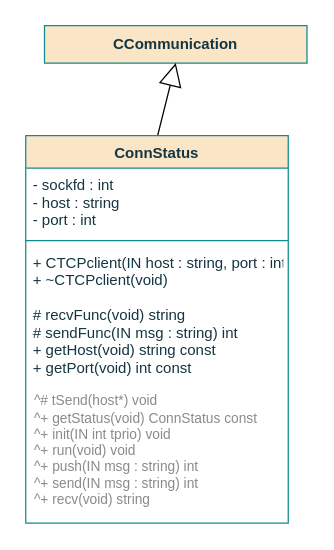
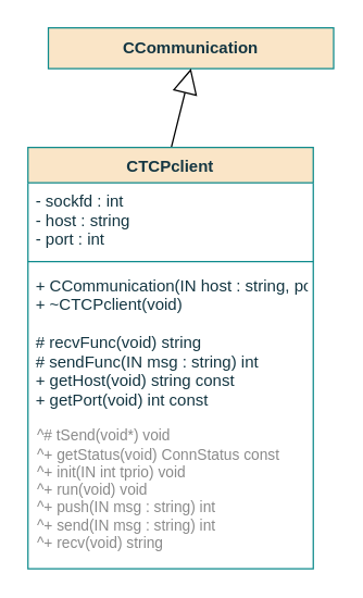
  <mxCell id="0" />
  <mxCell id="1" parent="0" />
  <mxCell id="2" value="CCommunication" style="rounded=0;whiteSpace=wrap;html=1;sketch=0;fontColor=#143642;strokeColor=#0F8B8D;fillColor=#FAE5C7;fontStyle=1" parent="1" vertex="1"><mxGeometry x="35" y="20" width="210" height="30" as="geometry" /></mxCell>
  <mxCell id="3" value="" style="endArrow=block;endSize=16;endFill=0;html=1;rounded=0;exitX=0.5;exitY=0;exitDx=0;exitDy=0;entryX=0.5;entryY=1;entryDx=0;entryDy=0;" parent="1" target="2" edge="1"><mxGeometry width="160" relative="1" as="geometry"><mxPoint x="125" y="110" as="sourcePoint" /><mxPoint x="315" y="125" as="targetPoint" /></mxGeometry></mxCell>
- <mxCell id="4" value="ConnStatus" style="swimlane;fontStyle=1;align=center;verticalAlign=top;childLayout=stackLayout;horizontal=1;startSize=26;horizontalStack=0;resizeParent=1;resizeParentMax=0;resizeLast=0;collapsible=1;marginBottom=0;fillColor=#FAE5C7;strokeColor=#0F8B8D;fontColor=#143642;" parent="1" vertex="1"><mxGeometry x="20" y="108" width="210" height="310" as="geometry" /></mxCell>
+ <mxCell id="4" value="CTCPclient" style="swimlane;fontStyle=1;align=center;verticalAlign=top;childLayout=stackLayout;horizontal=1;startSize=26;horizontalStack=0;resizeParent=1;resizeParentMax=0;resizeLast=0;collapsible=1;marginBottom=0;fillColor=#FAE5C7;strokeColor=#0F8B8D;fontColor=#143642;" parent="1" vertex="1"><mxGeometry x="20" y="108" width="210" height="310" as="geometry" /></mxCell>
  <mxCell id="5" value="- sockfd : int&#10;- host : string&#10;- port : int&#10;&#10;" style="text;strokeColor=none;fillColor=none;align=left;verticalAlign=top;spacingLeft=4;spacingRight=4;overflow=hidden;rotatable=0;points=[[0,0.5],[1,0.5]];portConstraint=eastwest;fontColor=#143642;" parent="4" vertex="1"><mxGeometry y="26" width="210" height="54" as="geometry" /></mxCell>
  <mxCell id="6" value="" style="line;strokeWidth=1;fillColor=none;align=left;verticalAlign=middle;spacingTop=-1;spacingLeft=3;spacingRight=3;rotatable=0;labelPosition=right;points=[];portConstraint=eastwest;labelBackgroundColor=#DAD2D8;strokeColor=#0F8B8D;fontColor=#143642;" parent="4" vertex="1"><mxGeometry y="80" width="210" height="8" as="geometry" /></mxCell>
- <mxCell id="7" value="+ CTCPclient(IN host : string, port : int)&#10;+ ~CTCPclient(void)&#10;&#10;# recvFunc(void) string&#10;# sendFunc(IN msg : string) int&#10;+ getHost(void) string const&#10;+ getPort(void) int const&#10; " style="text;strokeColor=none;fillColor=none;align=left;verticalAlign=top;spacingLeft=4;spacingRight=4;overflow=hidden;rotatable=0;points=[[0,0.5],[1,0.5]];portConstraint=eastwest;fontColor=#143642;" parent="4" vertex="1"><mxGeometry y="88" width="210" height="222" as="geometry" /></mxCell>
- <mxCell id="8" value="&lt;div style=&quot;font-size: 11px&quot;&gt;&lt;font style=&quot;font-size: 11px&quot; color=&quot;#8A8A8A&quot;&gt;^# tSend(host*) void&lt;br&gt;&lt;/font&gt;&lt;/div&gt;&lt;div style=&quot;font-size: 11px&quot;&gt;&lt;font style=&quot;font-size: 11px&quot; color=&quot;#8A8A8A&quot;&gt;^+ getStatus(void) ConnStatus const&lt;br style=&quot;font-size: 11px&quot;&gt;&lt;/font&gt;&lt;/div&gt;&lt;div style=&quot;font-size: 11px&quot;&gt;&lt;font style=&quot;font-size: 11px&quot; color=&quot;#8A8A8A&quot;&gt;^+ init(IN int tprio) void&lt;/font&gt;&lt;/div&gt;&lt;div style=&quot;font-size: 11px&quot;&gt;&lt;font style=&quot;font-size: 11px&quot; color=&quot;#8A8A8A&quot;&gt;^+ run(void) void&lt;br&gt;&lt;/font&gt;&lt;/div&gt;&lt;font style=&quot;font-size: 11px&quot; color=&quot;#8A8A8A&quot;&gt;^+ push(IN msg : string) int&lt;br style=&quot;font-size: 11px&quot;&gt;^+ send(IN msg : string) int&lt;br style=&quot;font-size: 11px&quot;&gt;^+ recv(void) string&lt;/font&gt;" style="text;html=1;align=left;verticalAlign=middle;resizable=0;points=[];autosize=1;strokeColor=none;fillColor=none;opacity=10;fontSize=11;" parent="1" vertex="1"><mxGeometry x="25" y="305" width="210" height="110" as="geometry" /></mxCell>
+ <mxCell id="7" value="+ CCommunication(IN host : string, port : int)&#10;+ ~CTCPclient(void)&#10;&#10;# recvFunc(void) string&#10;# sendFunc(IN msg : string) int&#10;+ getHost(void) string const&#10;+ getPort(void) int const&#10; " style="text;strokeColor=none;fillColor=none;align=left;verticalAlign=top;spacingLeft=4;spacingRight=4;overflow=hidden;rotatable=0;points=[[0,0.5],[1,0.5]];portConstraint=eastwest;fontColor=#143642;" parent="4" vertex="1"><mxGeometry y="88" width="210" height="222" as="geometry" /></mxCell>
+ <mxCell id="8" value="&lt;div style=&quot;font-size: 11px&quot;&gt;&lt;font style=&quot;font-size: 11px&quot; color=&quot;#8A8A8A&quot;&gt;^# tSend(void*) void&lt;br&gt;&lt;/font&gt;&lt;/div&gt;&lt;div style=&quot;font-size: 11px&quot;&gt;&lt;font style=&quot;font-size: 11px&quot; color=&quot;#8A8A8A&quot;&gt;^+ getStatus(void) ConnStatus const&lt;br style=&quot;font-size: 11px&quot;&gt;&lt;/font&gt;&lt;/div&gt;&lt;div style=&quot;font-size: 11px&quot;&gt;&lt;font style=&quot;font-size: 11px&quot; color=&quot;#8A8A8A&quot;&gt;^+ init(IN int tprio) void&lt;/font&gt;&lt;/div&gt;&lt;div style=&quot;font-size: 11px&quot;&gt;&lt;font style=&quot;font-size: 11px&quot; color=&quot;#8A8A8A&quot;&gt;^+ run(void) void&lt;br&gt;&lt;/font&gt;&lt;/div&gt;&lt;font style=&quot;font-size: 11px&quot; color=&quot;#8A8A8A&quot;&gt;^+ push(IN msg : string) int&lt;br style=&quot;font-size: 11px&quot;&gt;^+ send(IN msg : string) int&lt;br style=&quot;font-size: 11px&quot;&gt;^+ recv(void) string&lt;/font&gt;" style="text;html=1;align=left;verticalAlign=middle;resizable=0;points=[];autosize=1;strokeColor=none;fillColor=none;opacity=10;fontSize=11;" parent="1" vertex="1"><mxGeometry x="25" y="305" width="210" height="110" as="geometry" /></mxCell>
